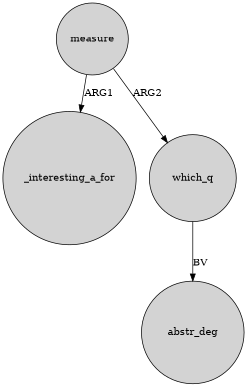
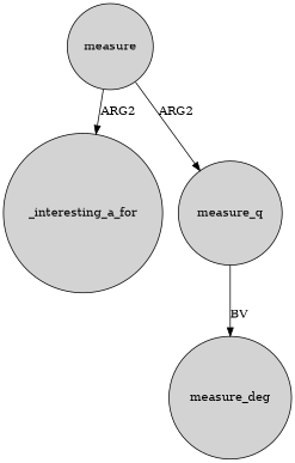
  digraph {
    node [shape=circle style=filled]
    measure
    _interesting_a_for
-   which_q
-   abstr_deg
-   measure -> _interesting_a_for [label=ARG1]
+   which_q [label=measure_q]
+   abstr_deg [label=measure_deg]
+   measure -> _interesting_a_for [label=ARG2]
    measure -> which_q [label=ARG2]
    which_q -> abstr_deg [label=BV]
  }
